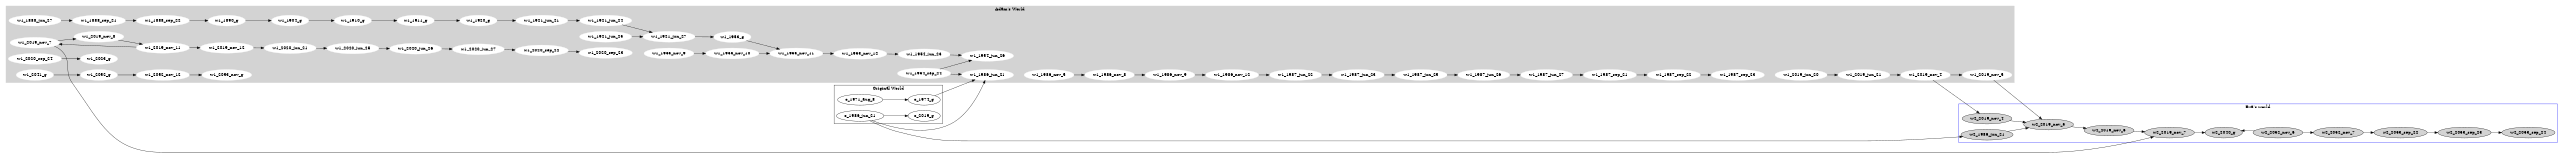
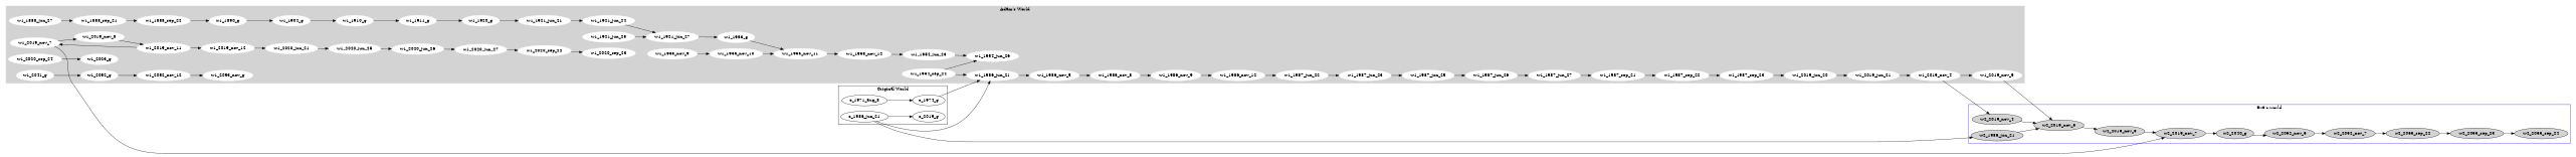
  digraph {
    rankdir=LR
    node [style=filled color=white]
    w2_1986_jun_21 [color=""]
    w2_2019_nov_4 [color=""]
    w2_2019_nov_5 [color=""]
    w2_2019_nov_6 [color=""]
    w2_2019_nov_7 [color=""]
    w2_2040_g [color=""]
    w2_2052_nov_6 [color=""]
    w2_2052_nov_7 [color=""]
    w2_2053_sep_22 [color=""]
    w2_2053_sep_23 [color=""]
    w2_2053_sep_24 [color=""]
    w1_1888_jun_27
    w1_1888_sep_21
    w1_1888_sep_22
    w1_1890_g
    w1_1904_g
    w1_1910_g
    w1_1911_g
    w1_1920_g
    w1_1921_jun_21
    w1_1921_jun_24
    w1_1921_jun_25
    w1_1921_jun_27
    w1_1953_g
    w1_1953_nov_9
    w1_1953_nov_10
    w1_1953_nov_11
    w1_1953_nov_12
    w1_1954_jun_23
    w1_1954_jun_26
    w1_1954_sep_24
    w1_1986_jun_21
    w1_1986_nov_5
    w1_1986_nov_8
    w1_1986_nov_9
    w1_1986_nov_12
    w1_1987_jun_22
    w1_1987_jun_23
    w1_1987_jun_25
    w1_1987_jun_26
    w1_1987_jun_27
    w1_1987_sep_21
    w1_1987_sep_22
    w1_1987_sep_23
    w1_2019_jun_20
    w1_2019_jun_21
    w1_2019_nov_4
    w1_2019_nov_5
    w1_2019_nov_7
    w1_2019_nov_8
    w1_2019_nov_11
    w1_2019_nov_12
    w1_2020_jun_21
    w1_2020_jun_25
    w1_2020_jun_26
    w1_2020_jun_27
    w1_2020_sep_22
    w1_2020_sep_23
    w1_2020_sep_24
    w1_2023_g
    w1_2041_g
    w1_2052_g
    w1_2052_nov_12
    w1_2053_nov_g
    o_1971_aug_8 [style="" color=""]
    o_1974_g [style="" color=""]
    o_1986_jun_21 [style="" color=""]
    o_2019_g [style="" color=""]
    subgraph cluster_1 {
      color=blue
      label="Eva's world"
      w2_1986_jun_21
      w2_2019_nov_4
      w2_2019_nov_5
      w2_2019_nov_6
      w2_2019_nov_7
      w2_2040_g
      w2_2052_nov_6
      w2_2052_nov_7
      w2_2053_sep_22
      w2_2053_sep_23
      w2_2053_sep_24
    }
    subgraph cluster_2 {
      color=lightgrey
      label="Adam's World"
      style=filled
      w1_1888_jun_27
      w1_1888_sep_21
      w1_1888_sep_22
      w1_1890_g
      w1_1904_g
      w1_1910_g
      w1_1911_g
      w1_1920_g
      w1_1921_jun_21
      w1_1921_jun_24
      w1_1921_jun_25
      w1_1921_jun_27
      w1_1953_g
      w1_1953_nov_9
      w1_1953_nov_10
      w1_1953_nov_11
      w1_1953_nov_12
      w1_1954_jun_23
      w1_1954_jun_26
      w1_1954_sep_24
      w1_1986_jun_21
      w1_1986_nov_5
      w1_1986_nov_8
      w1_1986_nov_9
      w1_1986_nov_12
      w1_1987_jun_22
      w1_1987_jun_23
      w1_1987_jun_25
      w1_1987_jun_26
      w1_1987_jun_27
      w1_1987_sep_21
      w1_1987_sep_22
      w1_1987_sep_23
      w1_2019_jun_20
      w1_2019_jun_21
      w1_2019_nov_4
      w1_2019_nov_5
      w1_2019_nov_7
      w1_2019_nov_8
      w1_2019_nov_11
      w1_2019_nov_12
      w1_2020_jun_21
      w1_2020_jun_25
      w1_2020_jun_26
      w1_2020_jun_27
      w1_2020_sep_22
      w1_2020_sep_23
      w1_2020_sep_24
      w1_2023_g
      w1_2041_g
      w1_2052_g
      w1_2052_nov_12
      w1_2053_nov_g
    }
    subgraph cluster_3 {
      label="Original World"
      o_1971_aug_8
      o_1974_g
      o_1986_jun_21
      o_2019_g
    }
    w2_1986_jun_21 -> w2_2019_nov_5
    w2_2019_nov_4 -> w2_2019_nov_5
    w2_2019_nov_5 -> w2_2019_nov_6
    w2_2019_nov_6 -> w2_2019_nov_7
    w2_2019_nov_7 -> w2_2040_g
-   w2_2052_nov_6 -> w2_2040_g
+   w2_2040_g -> w2_2052_nov_6
    w2_2052_nov_6 -> w2_2052_nov_7
    w2_2052_nov_7 -> w2_2053_sep_22
    w2_2053_sep_22 -> w2_2053_sep_23
    w2_2053_sep_23 -> w2_2053_sep_24
    w1_1888_jun_27 -> w1_1888_sep_21
    w1_1888_sep_21 -> w1_1888_sep_22
    w1_1888_sep_22 -> w1_1890_g
    w1_1890_g -> w1_1904_g
    w1_1904_g -> w1_1910_g
    w1_1910_g -> w1_1911_g
    w1_1911_g -> w1_1920_g
    w1_1920_g -> w1_1921_jun_21
    w1_1921_jun_21 -> w1_1921_jun_24
    w1_1921_jun_24 -> w1_1921_jun_27
    w1_1921_jun_25 -> w1_1921_jun_27
    w1_1921_jun_27 -> w1_1953_g
    w1_1953_g -> w1_1953_nov_11
    w1_1953_nov_9 -> w1_1953_nov_10
    w1_1953_nov_10 -> w1_1953_nov_11
    w1_1953_nov_11 -> w1_1953_nov_12
    w1_1953_nov_12 -> w1_1954_jun_23
    w1_1954_jun_23 -> w1_1954_jun_26
    w1_1954_sep_24 -> w1_1954_jun_26
    w1_1954_sep_24 -> w1_1986_jun_21
+   w1_1986_jun_21 -> w1_1986_nov_5
    w1_1986_nov_5 -> w1_1986_nov_8
    w1_1986_nov_8 -> w1_1986_nov_9
    w1_1986_nov_9 -> w1_1986_nov_12
    w1_1986_nov_12 -> w1_1987_jun_22
    w1_1987_jun_22 -> w1_1987_jun_23
    w1_1987_jun_23 -> w1_1987_jun_25
    w1_1987_jun_25 -> w1_1987_jun_26
    w1_1987_jun_26 -> w1_1987_jun_27
    w1_1987_jun_27 -> w1_1987_sep_21
    w1_1987_sep_21 -> w1_1987_sep_22
    w1_1987_sep_22 -> w1_1987_sep_23
+   w1_1987_sep_23 -> w1_2019_jun_20
    w1_2019_jun_20 -> w1_2019_jun_21
    w1_2019_jun_21 -> w1_2019_nov_4
    w1_2019_nov_4 -> w2_2019_nov_4
    w1_2019_nov_4 -> w1_2019_nov_5
    w1_2019_nov_5 -> w2_2019_nov_5
    w1_2019_nov_7 -> w2_2019_nov_7
    w1_2019_nov_7 -> w1_2019_nov_8
    w1_2019_nov_8 -> w1_2019_nov_11
    w1_2019_nov_11 -> w1_2019_nov_7
    w1_2019_nov_11 -> w1_2019_nov_12
    w1_2019_nov_12 -> w1_2020_jun_21
    w1_2020_jun_21 -> w1_2020_jun_25
    w1_2020_jun_25 -> w1_2020_jun_26
    w1_2020_jun_26 -> w1_2020_jun_27
    w1_2020_jun_27 -> w1_2020_sep_22
    w1_2020_sep_22 -> w1_2020_sep_23
    w1_2020_sep_24 -> w1_2023_g
    w1_2041_g -> w1_2052_g
    w1_2052_g -> w1_2052_nov_12
    w1_2052_nov_12 -> w1_2053_nov_g
    o_1971_aug_8 -> o_1974_g
    o_1974_g -> w1_1986_jun_21
    o_1986_jun_21 -> w2_1986_jun_21
    o_1986_jun_21 -> w1_1986_jun_21
    o_1986_jun_21 -> o_2019_g
  }
